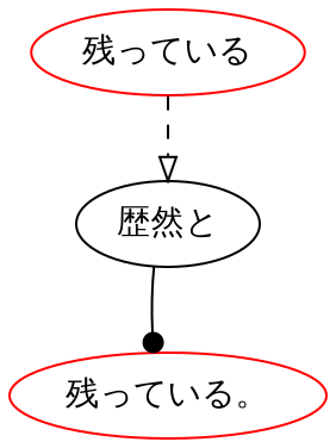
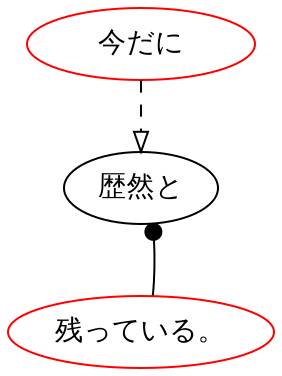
  digraph {
    node [color=red]
-   n1 [label="残っている"]
+   n1 [label="今だに"]
    n2 [color=black label="歴然と"]
    n3 [label="残っている。"]
    n1 -> n2 [arrowhead=onormal style=dashed]
-   n2 -> n3 [arrowhead=dot style=solid]
+   n3 -> n2 [arrowhead=dot style=solid]
  }
